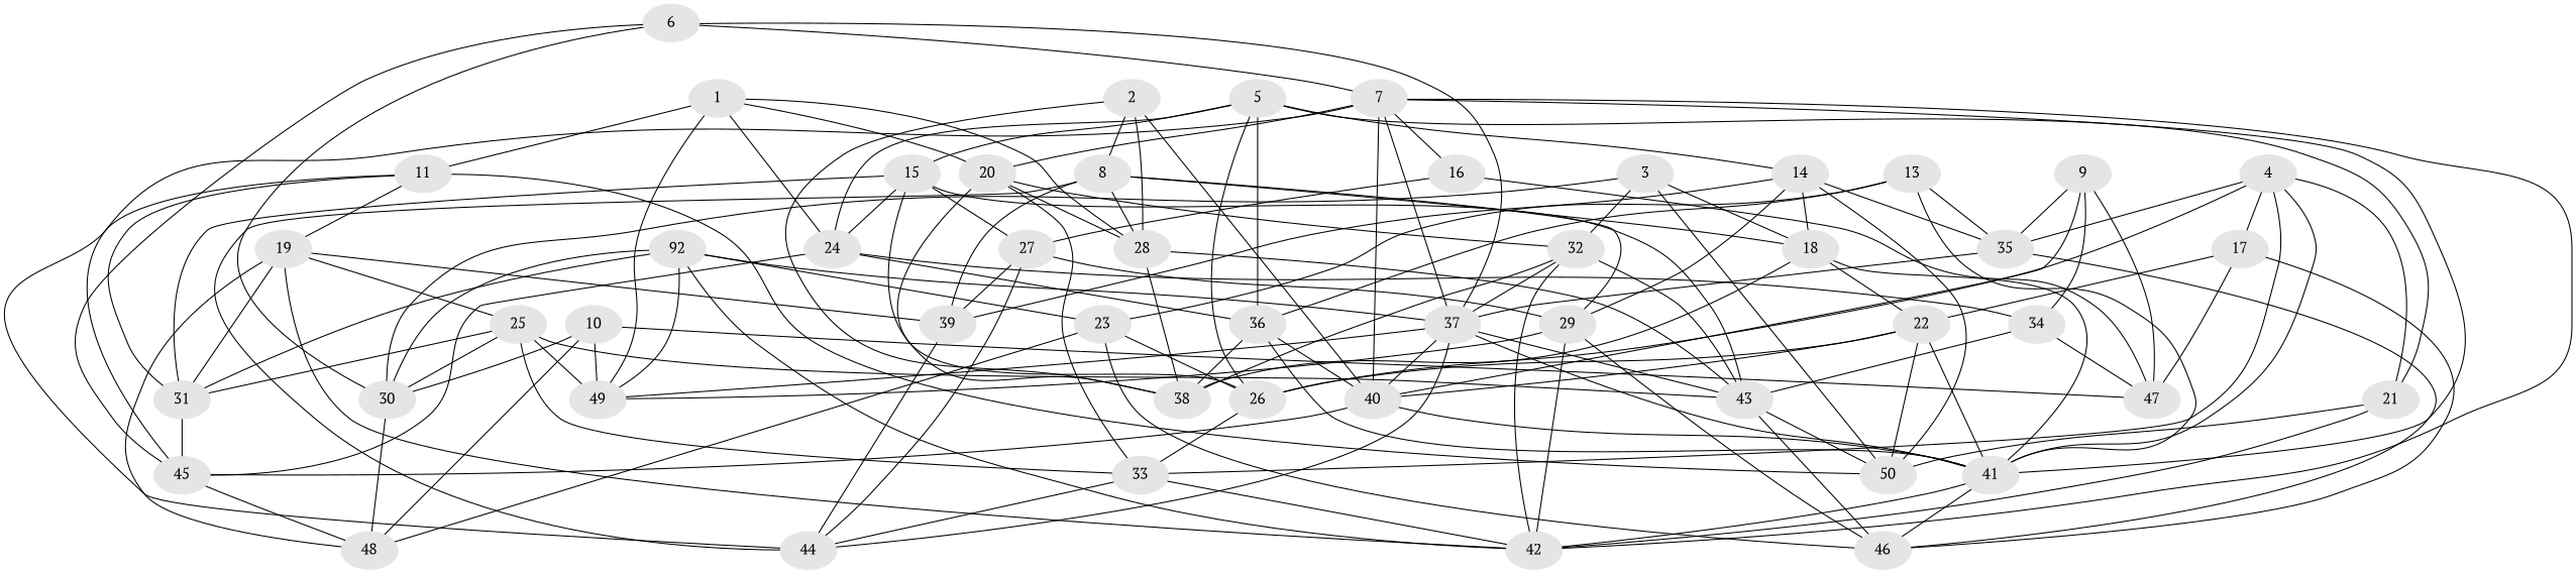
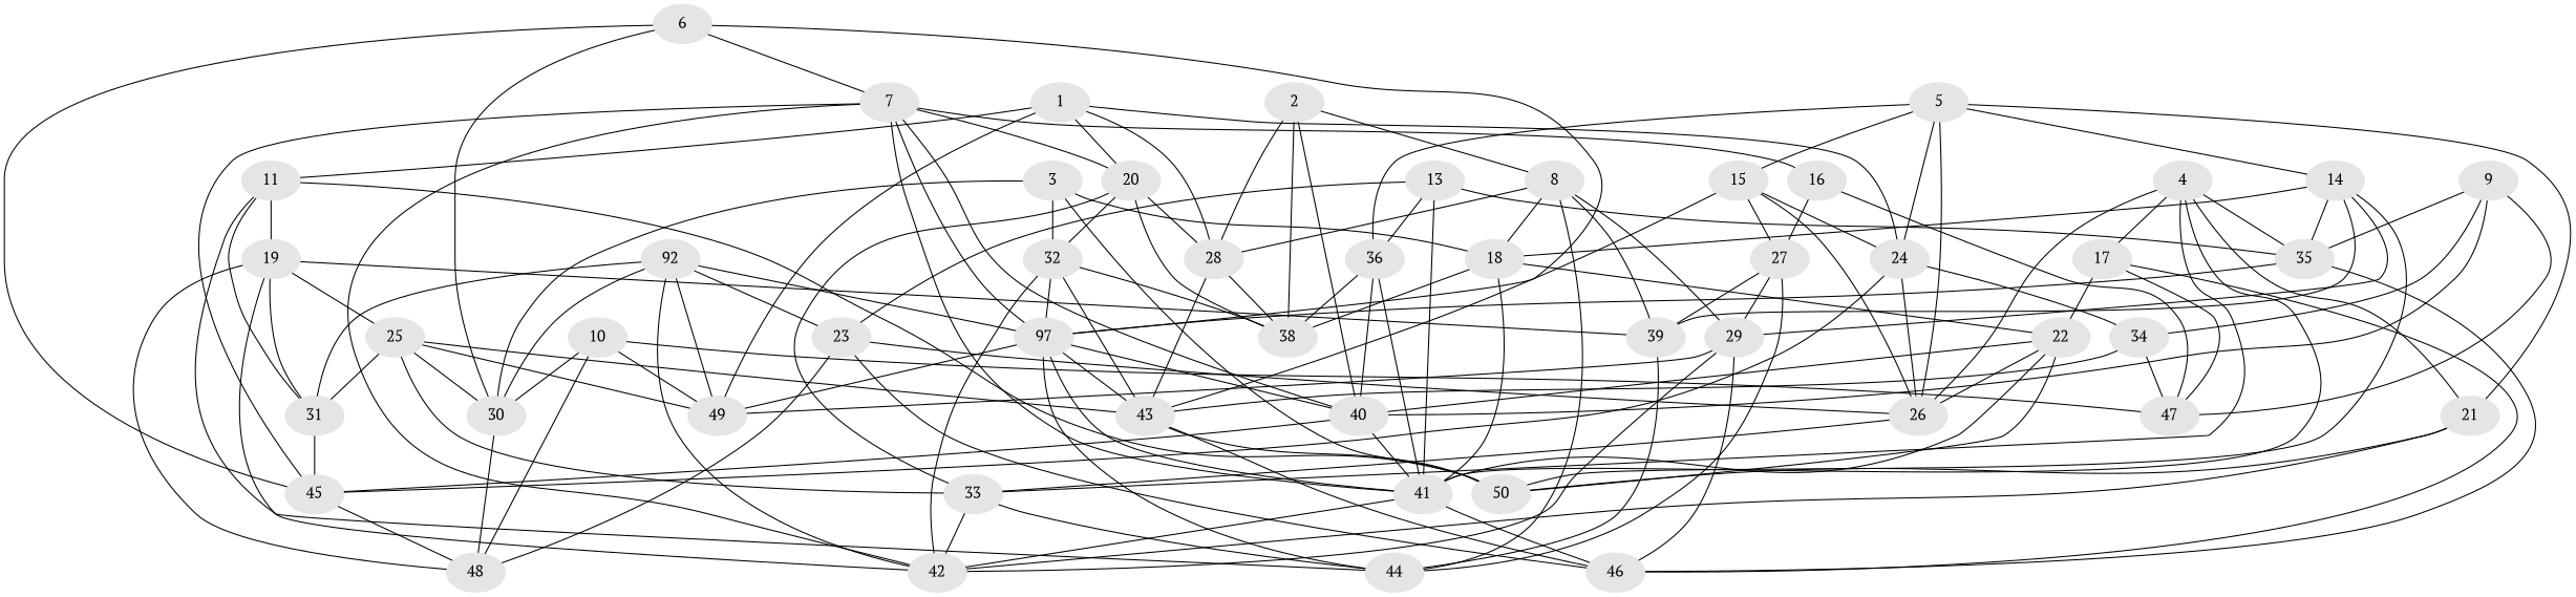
  graph {
    fontname="PT Serif"
    node [color=gray90 fontname="PT Serif" style=filled]
    edge [fontname="PT Serif" weight=1.0]
    1
    11
    20
    24
    28
    49
    50
    44
    19
    31
    38
    32
    33
    36
    45
    34
    43
    2
    8
    40
    18
    29
    39
    41
    3
    30
    22
    48
-   37
+   37 [label=97]
    42
    4
    17
    21
    26
    35
    47
    46
    5
    14
    15
    27
    6
    7
    16
    9
    10
    25
    n48 [label=92]
    23
    13
    1 -- 11 [weight=2.0]
    1 -- 20
    1 -- 24
    1 -- 28
    1 -- 49
    11 -- 50
    11 -- 44
    11 -- 19
    11 -- 31
    20 -- 28
    20 -- 38
    20 -- 32
    20 -- 33
-   24 -- 36
+   24 -- 26
    24 -- 45
    24 -- 34
    28 -- 38
    28 -- 43
    19 -- 31
    19 -- 39
    19 -- 48
    19 -- 42
    19 -- 25
    31 -- 45
    32 -- 38
    32 -- 43
    32 -- 37
    32 -- 42
    33 -- 44
    33 -- 42
    36 -- 38
    36 -- 40
    36 -- 41
    45 -- 48
    34 -- 43
    34 -- 47 [weight=2.0]
    43 -- 50
    43 -- 46
    2 -- 28
    2 -- 38
    2 -- 8
    2 -- 40
    8 -- 28
    8 -- 44
    8 -- 18
    8 -- 29
    8 -- 39
    40 -- 45
    40 -- 41
    18 -- 38
    18 -- 41
    18 -- 22
    29 -- 49
    29 -- 42
    29 -- 46
    39 -- 44
    41 -- 42
    41 -- 46
    3 -- 50
    3 -- 32
    3 -- 18
    3 -- 30
    30 -- 48
    22 -- 50
    22 -- 40
    22 -- 41
    22 -- 26
    37 -- 49
    37 -- 44
    37 -- 43
    37 -- 40
    37 -- 41
    4 -- 33
    4 -- 41
    4 -- 17
    4 -- 21
    4 -- 26
    4 -- 35
    17 -- 22
    17 -- 47
    17 -- 46
    21 -- 50
    21 -- 42
    26 -- 33
    35 -- 37
    35 -- 46
    5 -- 24
    5 -- 36
    5 -- 21
    5 -- 26
    5 -- 14
    5 -- 15
    14 -- 50
    14 -- 18
    14 -- 29
    14 -- 39
    14 -- 35
    15 -- 24
-   15 -- 31
    15 -- 43
    15 -- 26
    15 -- 27
    27 -- 44
    27 -- 29
    27 -- 39 [weight=2.0]
    6 -- 45
    6 -- 30
    6 -- 37
    6 -- 7
    7 -- 20
    7 -- 45
    7 -- 40
    7 -- 41
    7 -- 37
    7 -- 42
    7 -- 16
    16 -- 47
    16 -- 27
    9 -- 34
    9 -- 40
    9 -- 35
    9 -- 47
    10 -- 49
    10 -- 30
    10 -- 48
    10 -- 47
    25 -- 49
    25 -- 31
    25 -- 33
    25 -- 43
    25 -- 30
    n48 -- 49
    n48 -- 31
    n48 -- 30
    n48 -- 37
    n48 -- 42
    n48 -- 23
    23 -- 48 [weight=2.0]
    23 -- 26
    23 -- 46
    13 -- 36
    13 -- 41
    13 -- 35
    13 -- 23
  }
